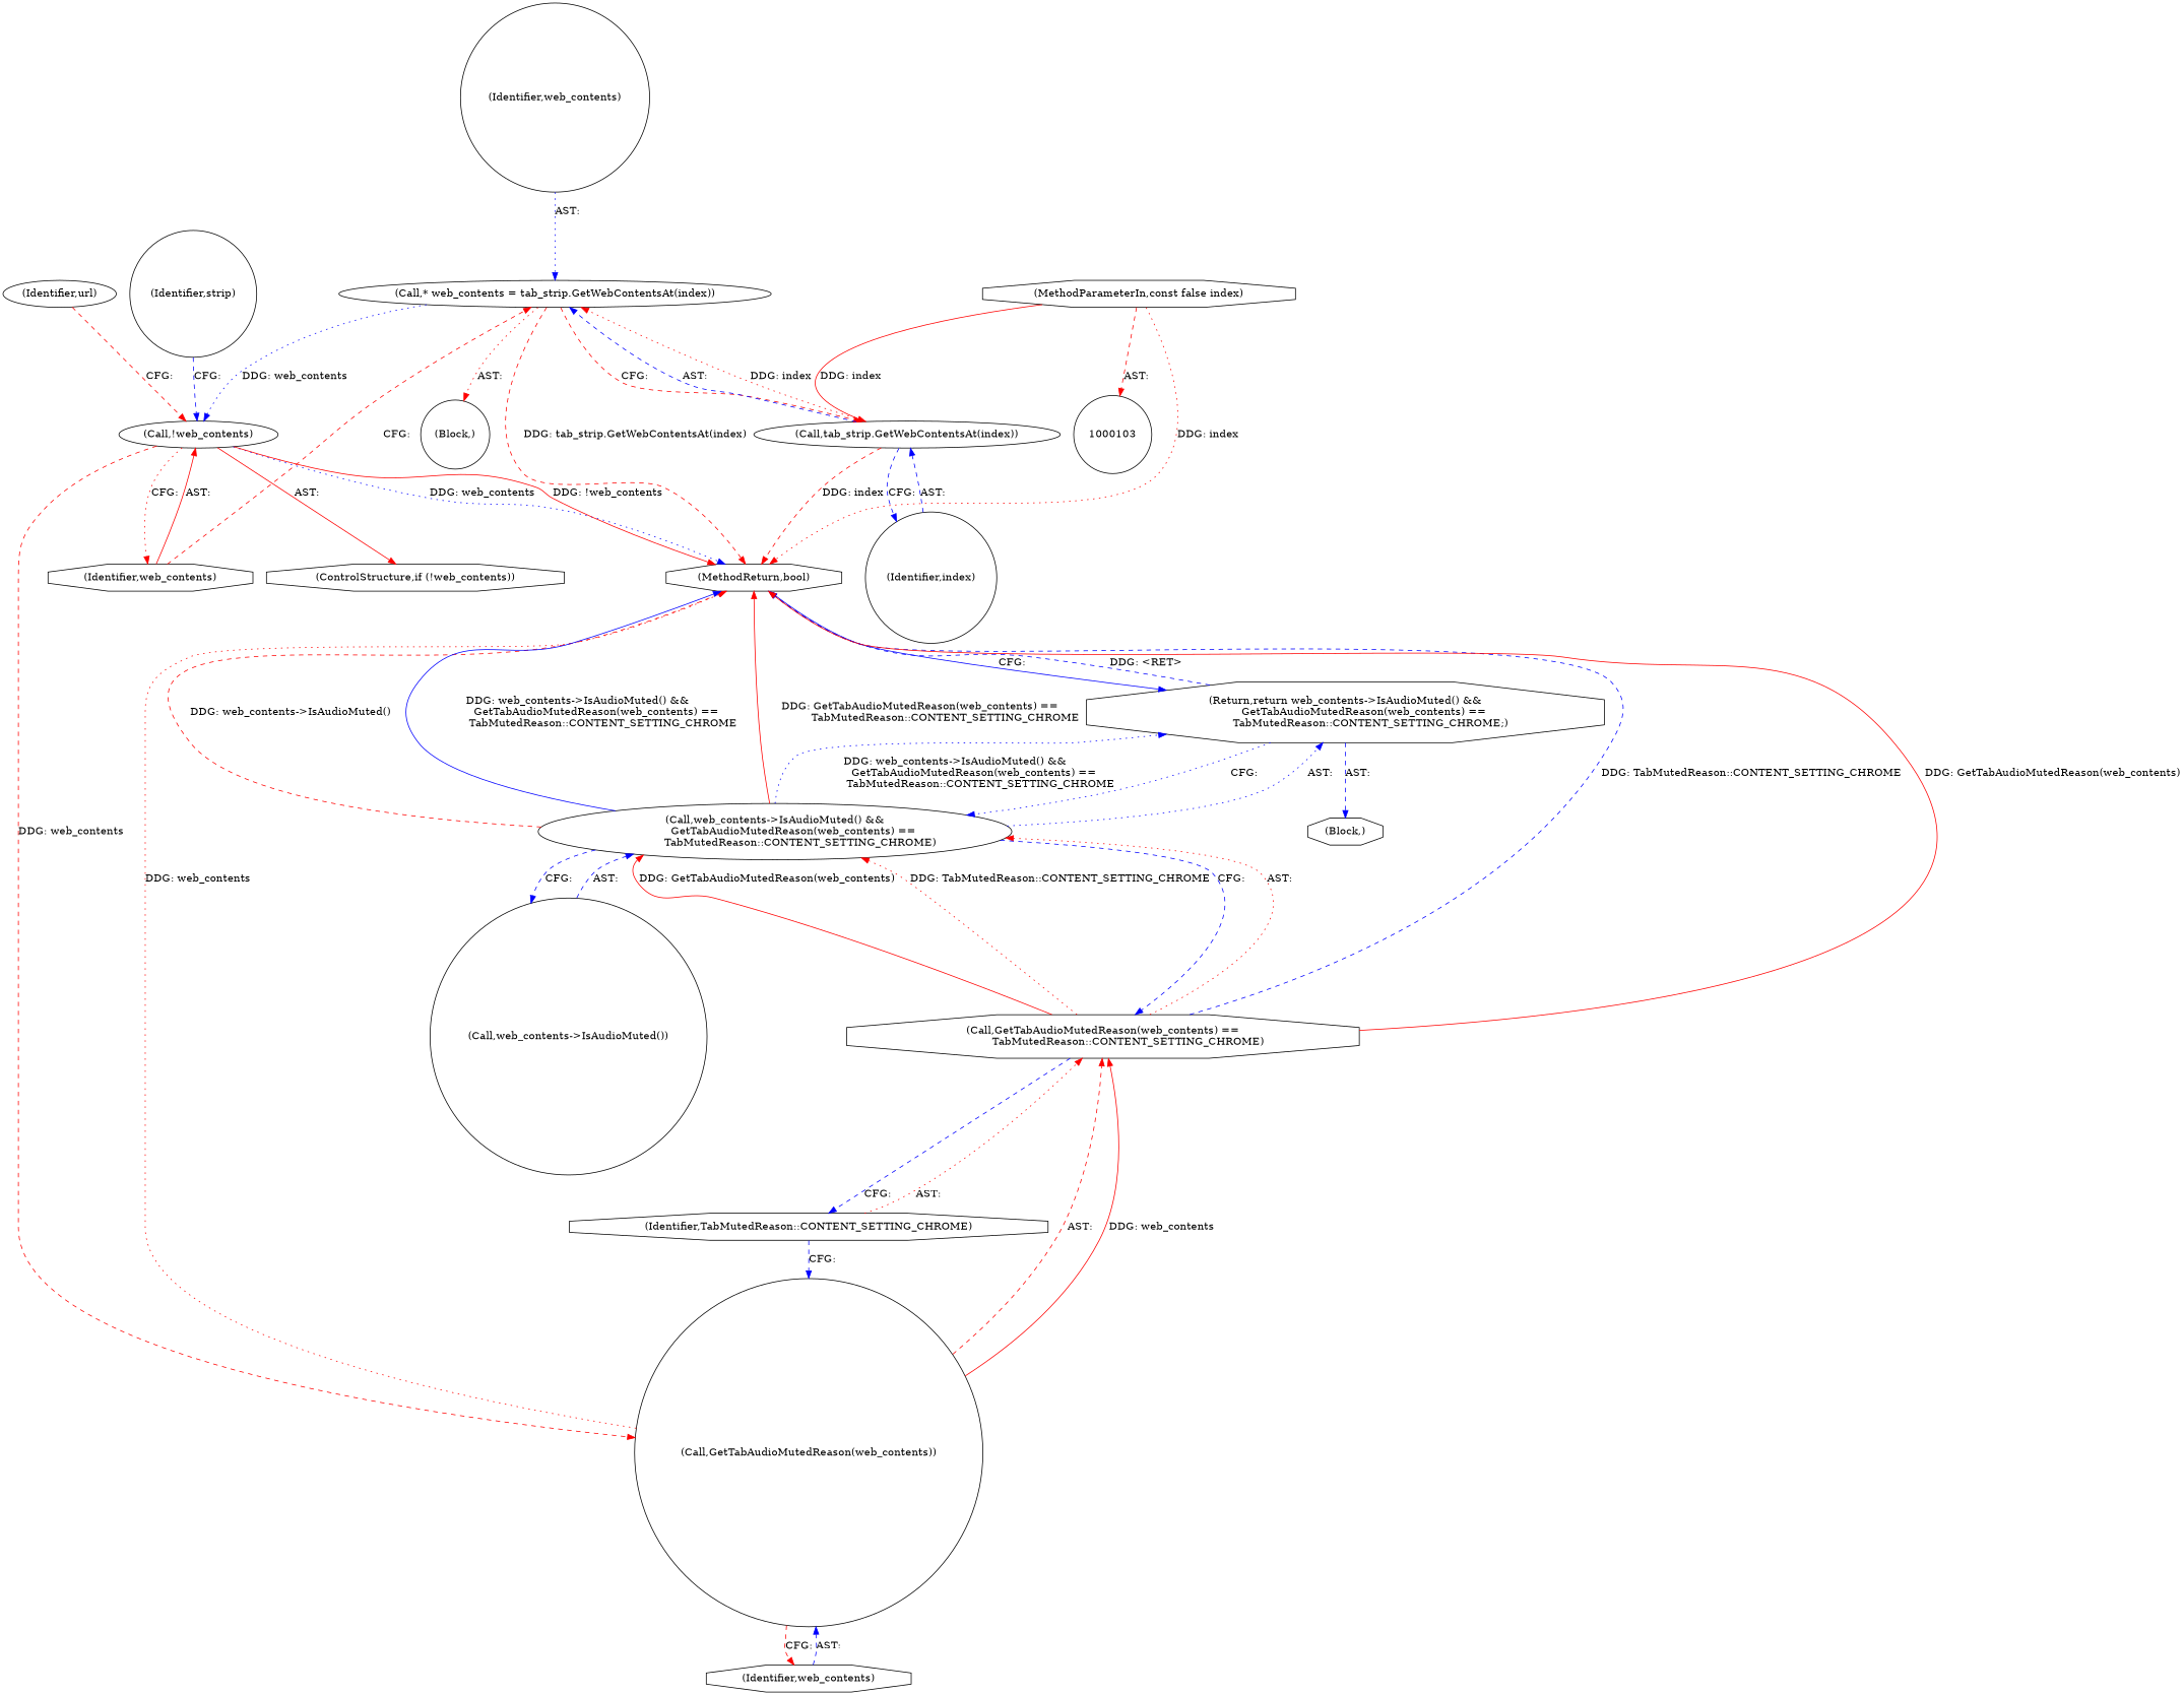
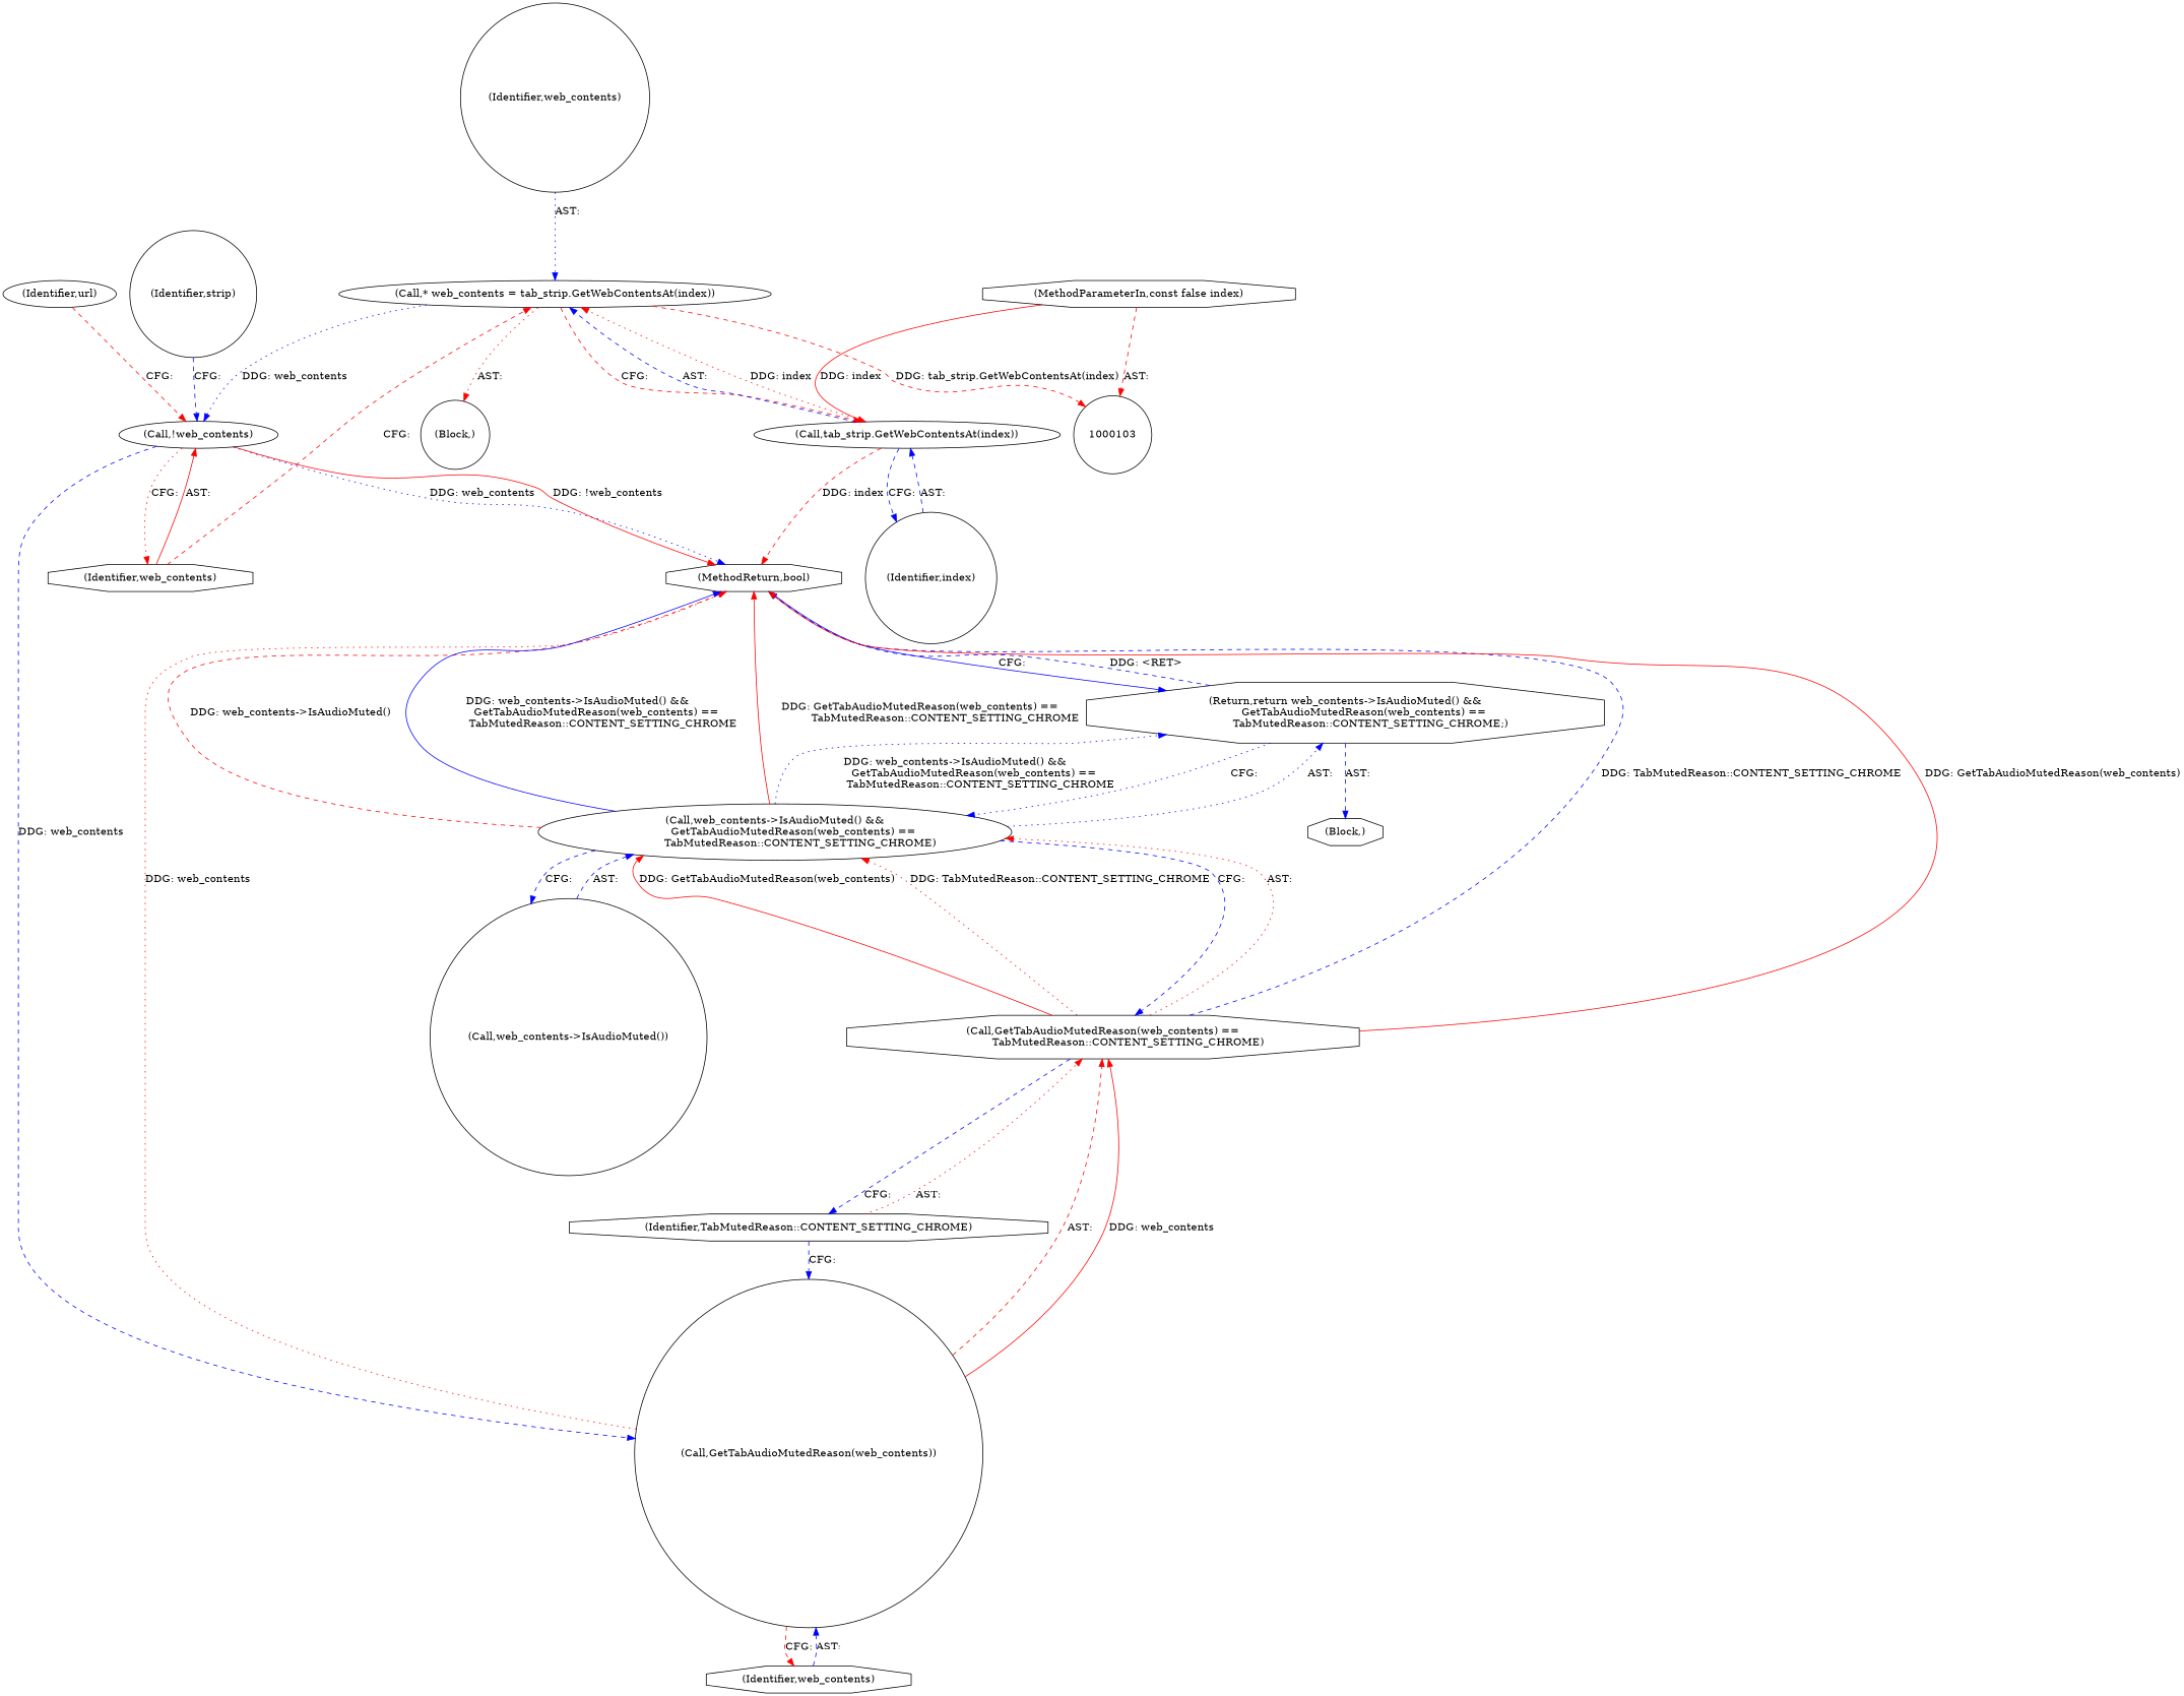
  digraph {
    node [shape=octagon]
    edge [color=red style=dashed]
    n1 [label="(Call,* web_contents = tab_strip.GetWebContentsAt(index))" shape=ellipse]
    n2 [label="(Call,tab_strip.GetWebContentsAt(index))" shape=ellipse]
    n3 [label="(Call,!web_contents)" shape=ellipse]
    n4 [label="(MethodReturn,bool)"]
    n5 [label="(Block,)" shape=circle]
    n6 [label="(Identifier,index)" shape=circle]
    n7 [label="(Call,GetTabAudioMutedReason(web_contents))" shape=circle]
    n8 [label="(Identifier,web_contents)"]
-   n9 [label="(ControlStructure,if (!web_contents))"]
    n10 [label="(Return,return web_contents->IsAudioMuted() &&\n           GetTabAudioMutedReason(web_contents) ==\n               TabMutedReason::CONTENT_SETTING_CHROME;)"]
    n11 [label="(MethodParameterIn,const false index)"]
    1000103 [shape=circle]
    n13 [label="(Call,GetTabAudioMutedReason(web_contents) ==\n               TabMutedReason::CONTENT_SETTING_CHROME)"]
    n14 [label="(Identifier,web_contents)"]
    n15 [label="(Call,web_contents->IsAudioMuted() &&\n           GetTabAudioMutedReason(web_contents) ==\n               TabMutedReason::CONTENT_SETTING_CHROME)" shape=ellipse]
    n16 [label="(Identifier,TabMutedReason::CONTENT_SETTING_CHROME)"]
    n17 [label="(Call,web_contents->IsAudioMuted())" shape=circle]
    n18 [label="(Block,)"]
    n19 [label="(Identifier,url)" shape=ellipse]
    n20 [label="(Identifier,web_contents)" shape=circle]
    n21 [label="(Identifier,strip)" shape=circle]
    n1 -> n2 [label="CFG: "]
    n1 -> n3 [color=blue label="DDG: web_contents" style=dotted]
-   n1 -> n4 [label="DDG: tab_strip.GetWebContentsAt(index)"]
+   n1 -> 1000103 [label="DDG: tab_strip.GetWebContentsAt(index)"]
    n1 -> n5 [label="AST: " style=dotted]
    n2 -> n1 [color=blue label="AST: "]
    n2 -> n1 [label="DDG: index" style=dotted]
    n2 -> n4 [label="DDG: index"]
    n2 -> n6 [color=blue label="CFG: "]
    n3 -> n4 [color=blue label="DDG: web_contents" style=dotted]
    n3 -> n4 [label="DDG: !web_contents" style=solid]
-   n3 -> n7 [label="DDG: web_contents"]
+   n3 -> n7 [color=blue label="DDG: web_contents"]
    n3 -> n8 [label="CFG: " style=dotted]
-   n3 -> n9 [label="AST: " style=solid]
    n4 -> n10 [color=blue label="CFG: " style=solid]
    n6 -> n2 [color=blue label="AST: "]
    n7 -> n4 [label="DDG: web_contents" style=dotted]
    n7 -> n13 [label="AST: "]
    n7 -> n13 [label="DDG: web_contents" style=solid]
    n7 -> n14 [label="CFG: "]
    n8 -> n1 [label="CFG: "]
    n8 -> n3 [label="AST: " style=solid]
    n10 -> n4 [color=blue label="DDG: <RET>"]
    n10 -> n15 [color=blue label="CFG: " style=dotted]
    n10 -> n18 [color=blue label="AST: "]
    n11 -> n2 [label="DDG: index" style=solid]
-   n11 -> n4 [label="DDG: index" style=dotted]
    n11 -> 1000103 [label="AST: "]
    n13 -> n4 [color=blue label="DDG: TabMutedReason::CONTENT_SETTING_CHROME"]
    n13 -> n4 [label="DDG: GetTabAudioMutedReason(web_contents)" style=solid]
    n13 -> n15 [label="AST: " style=dotted]
    n13 -> n15 [label="DDG: GetTabAudioMutedReason(web_contents)" style=solid]
    n13 -> n15 [label="DDG: TabMutedReason::CONTENT_SETTING_CHROME" style=dotted]
    n13 -> n16 [color=blue label="CFG: "]
    n14 -> n7 [color=blue label="AST: "]
    n15 -> n4 [label="DDG: web_contents->IsAudioMuted()"]
    n15 -> n4 [color=blue label="DDG: web_contents->IsAudioMuted() &&\n           GetTabAudioMutedReason(web_contents) ==\n               TabMutedReason::CONTENT_SETTING_CHROME" style=solid]
    n15 -> n4 [label="DDG: GetTabAudioMutedReason(web_contents) ==\n               TabMutedReason::CONTENT_SETTING_CHROME" style=solid]
    n15 -> n10 [color=blue label="AST: " style=dotted]
    n15 -> n10 [color=blue label="DDG: web_contents->IsAudioMuted() &&\n           GetTabAudioMutedReason(web_contents) ==\n               TabMutedReason::CONTENT_SETTING_CHROME" style=dotted]
    n15 -> n13 [color=blue label="CFG: "]
    n15 -> n17 [color=blue label="CFG: "]
    n16 -> n7 [color=blue label="CFG: "]
    n16 -> n13 [label="AST: " style=dotted]
    n17 -> n15 [color=blue label="AST: "]
    n19 -> n3 [label="CFG: "]
    n20 -> n1 [color=blue label="AST: " style=dotted]
    n21 -> n3 [color=blue label="CFG: "]
  }
